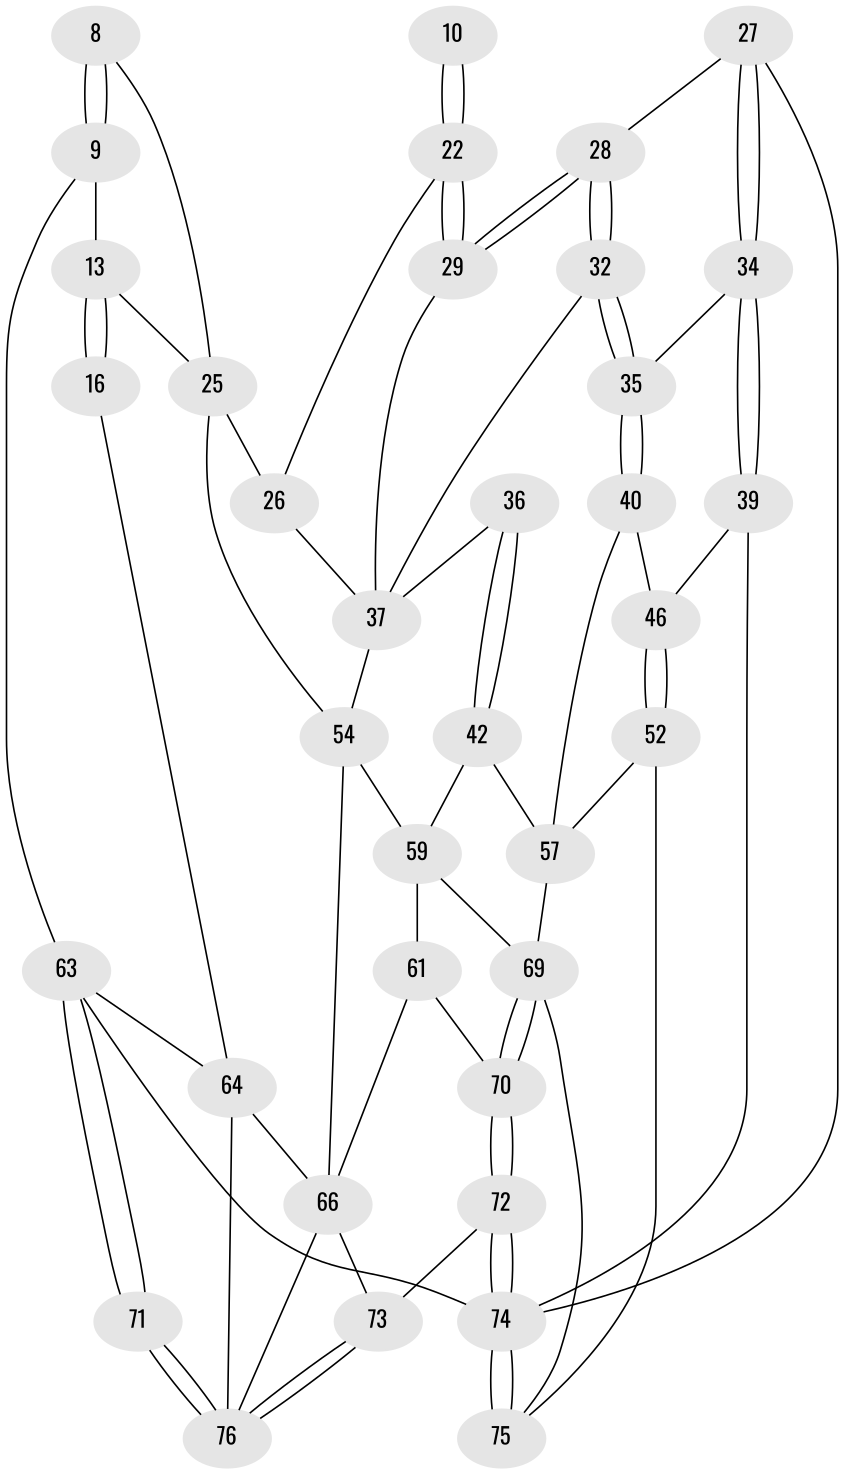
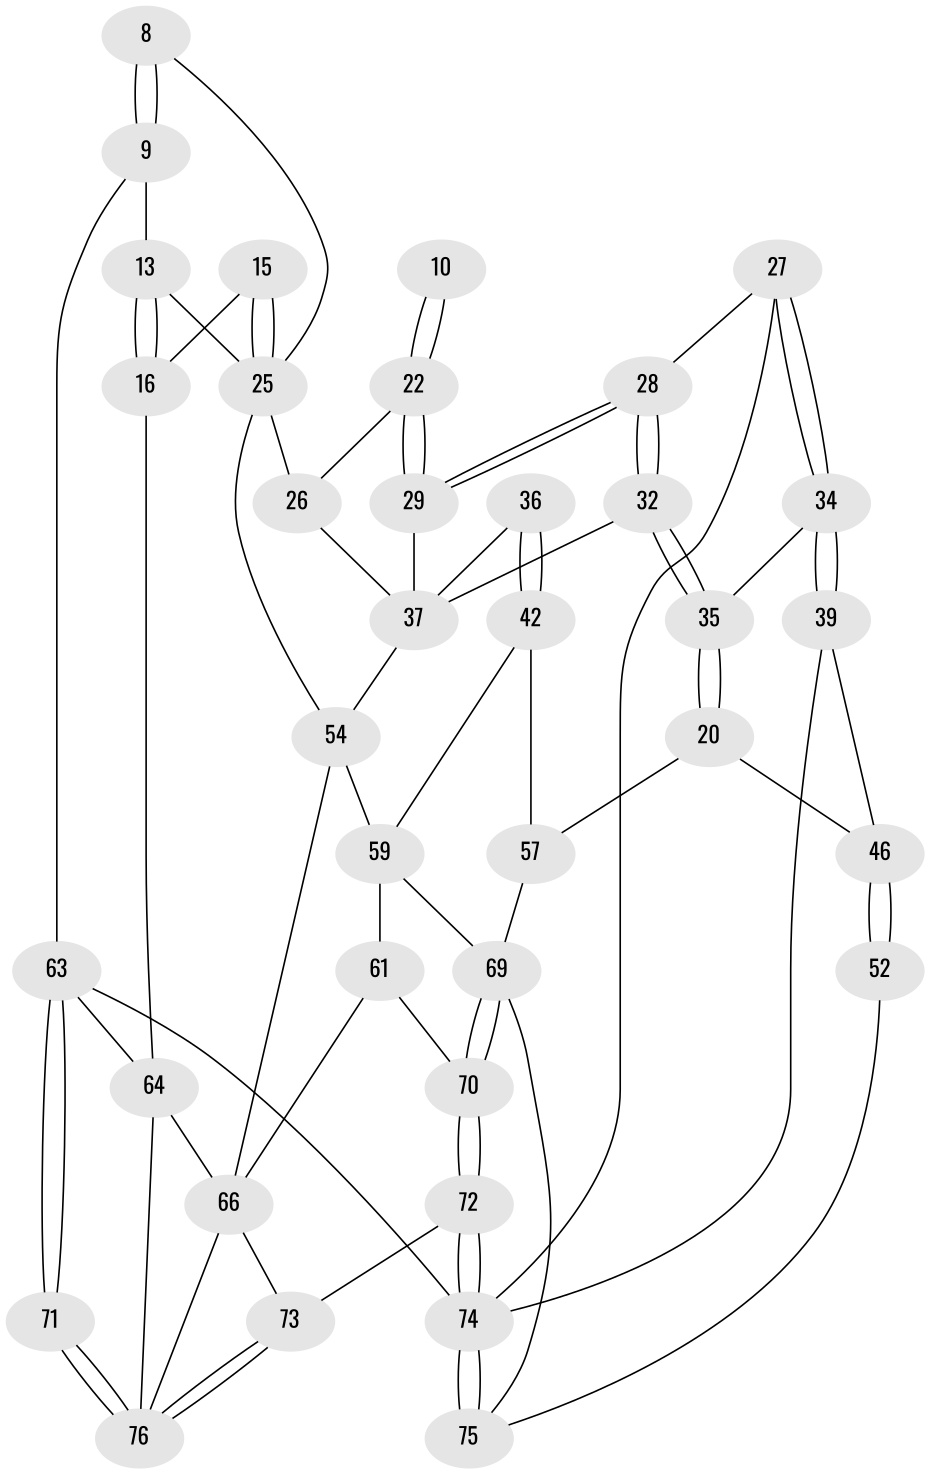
  graph {
    fontname=Oswald
    node [color=gray90 fontname=Oswald style=filled]
    edge [fontname=Oswald]
    9 [super="+6"]
    8
    25 [super="+24+18+14"]
    13 [super="+12"]
    63 [super="+4"]
    26 [super="+23"]
    54 [super="+44+43+45"]
    16
    74 [super="+3+38"]
    64 [super="+62+50+21"]
    71
    10
    22
    29
    75 [super="+51"]
+   15
    66 [super="+65+55+56+49"]
    76 [super="+67+68"]
    37 [super="+31+33"]
    59 [super="+48+53"]
    27
    28
    34
    32
    35
    39
-   40
+   40 [label=20]
    46
    57 [super="+41"]
    36
    42
    52
    69 [super="+58"]
    61 [super="+60"]
    73
    70
    72
    9 -- 13 [weight=2]
    9 -- 63
    8 -- 9
    8 -- 9
    8 -- 25
    25 -- 26 [weight=2]
    25 -- 54
    13 -- 25
    13 -- 16
    13 -- 16
    63 -- 74 [weight=2]
    63 -- 64 [weight=2]
    63 -- 71
    63 -- 71
    26 -- 37
    54 -- 66 [weight=2]
    54 -- 59 [weight=2]
    16 -- 64
    74 -- 75 [weight=2]
    74 -- 75
    64 -- 66 [weight=2]
    64 -- 76
    71 -- 76 [weight=2]
    71 -- 76
    10 -- 22
    10 -- 22
    22 -- 26
    22 -- 29
    22 -- 29
    29 -- 37
+   15 -- 25 [weight=2]
+   15 -- 25
+   15 -- 16
    66 -- 76
    66 -- 73
    37 -- 54
    59 -- 69
    59 -- 61 [weight=2]
    27 -- 74
    27 -- 28
    27 -- 34
    27 -- 34
    28 -- 29
    28 -- 29
    28 -- 32
    28 -- 32
    34 -- 35
    34 -- 39
    34 -- 39
    32 -- 37
    32 -- 35
    32 -- 35
    35 -- 40
    35 -- 40
    39 -- 74
    39 -- 46
    40 -- 46
    40 -- 57
    46 -- 52
    46 -- 52
    57 -- 69
    36 -- 37 [weight=2]
    36 -- 42
    36 -- 42
    42 -- 59
    42 -- 57
    52 -- 75
-   52 -- 57
    69 -- 75
    69 -- 70
    69 -- 70
    61 -- 66
    61 -- 70
    73 -- 76
    73 -- 76
    70 -- 72
    70 -- 72
    72 -- 74
    72 -- 74
    72 -- 73
  }
